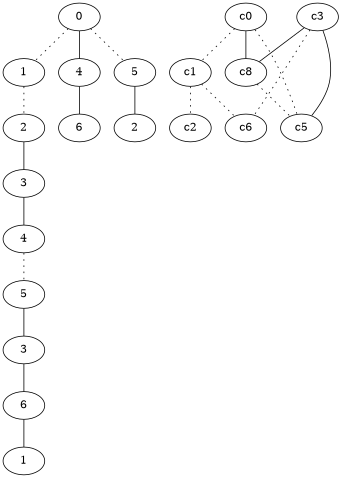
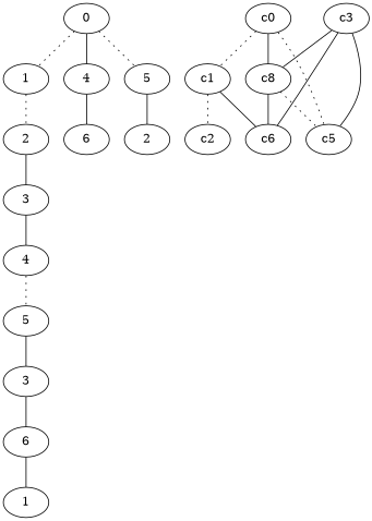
  graph {
    n1 [label=0]
    n2 [label=1]
    n3 [label=4]
    n4 [label=5]
    n5 [label=2]
    n6 [label=6]
    n7 [label=2]
    n8 [label=3]
    n9 [label=4]
    n10 [label=5]
    n11 [label=3]
    n12 [label=6]
    n13 [label=1]
    c0
    c1
    n16 [label=c8]
    c5
    c2
    c6
    c3
    n1 -- n2 [style=dotted]
    n1 -- n3
    n1 -- n4 [style=dotted]
    n2 -- n5 [style=dotted]
    n3 -- n6
    n4 -- n7
    n5 -- n8
    n8 -- n9
    n9 -- n10 [style=dotted]
    n10 -- n11
    n11 -- n12
    n12 -- n13
    c0 -- c1 [style=dotted]
    c0 -- n16
    c0 -- c5 [style=dotted]
    c1 -- c2 [style=dotted]
-   c1 -- c6 [style=dotted]
+   c1 -- c6
    n16 -- c5 [style=dotted]
+   n16 -- c6
    c3 -- n16
    c3 -- c5
-   c3 -- c6 [style=dotted]
+   c3 -- c6
  }
